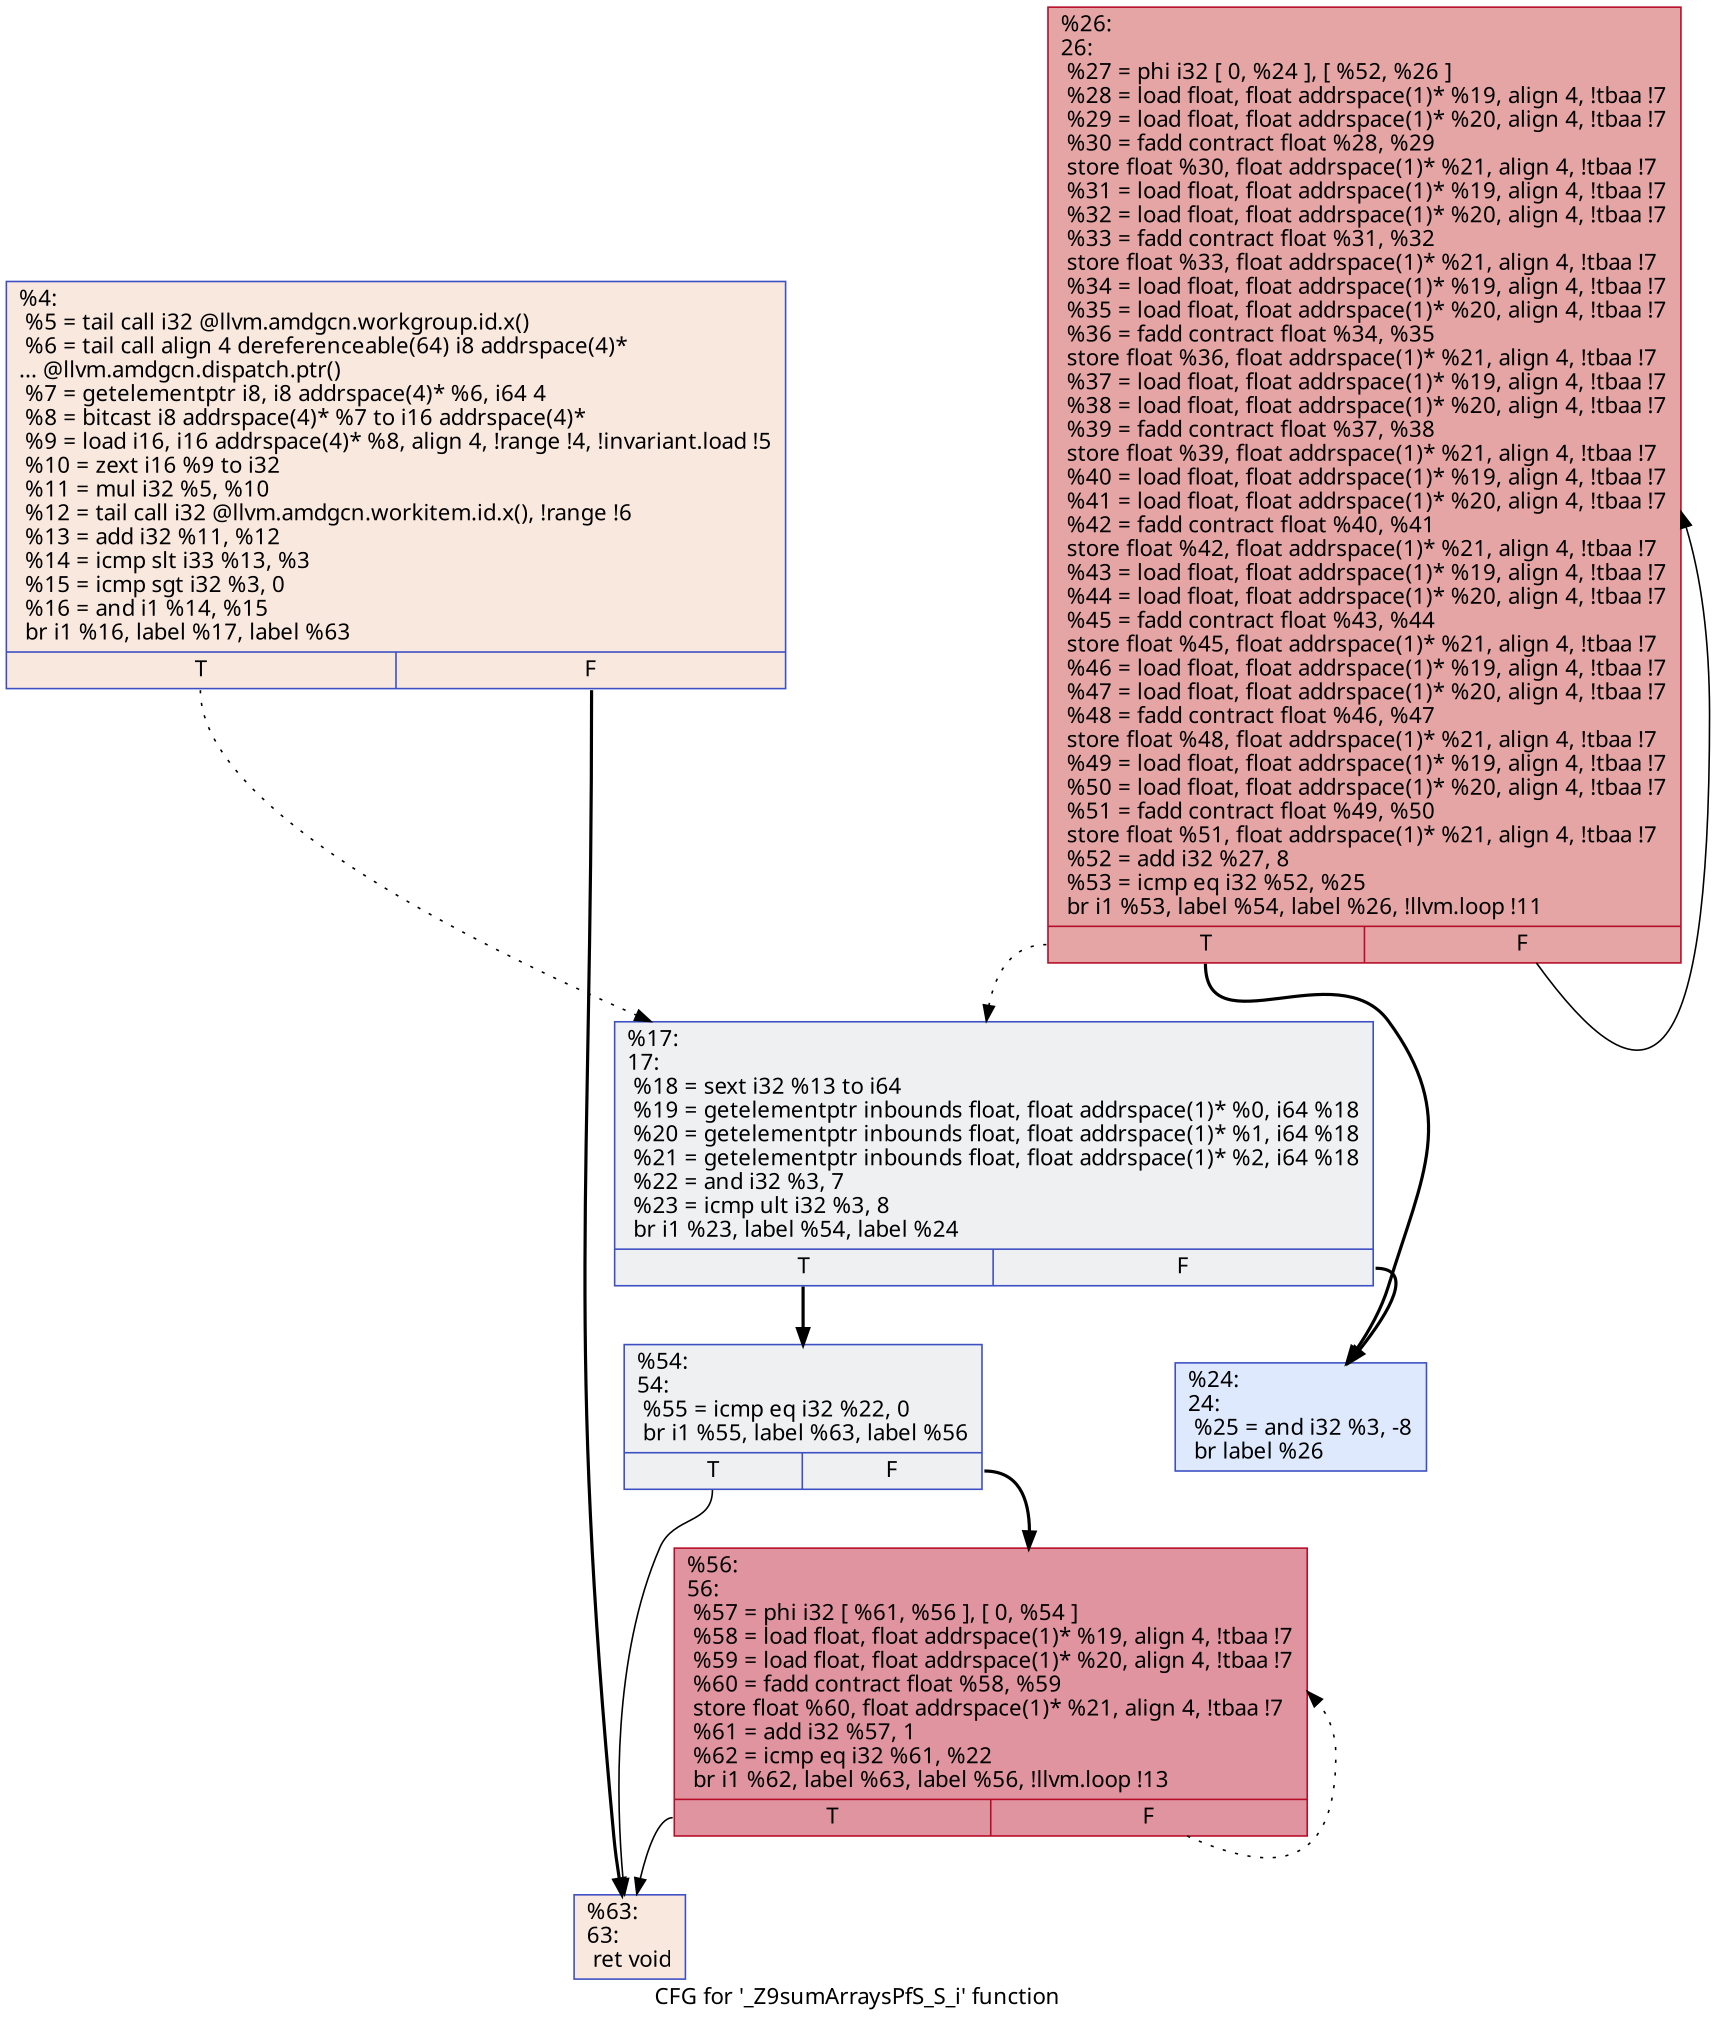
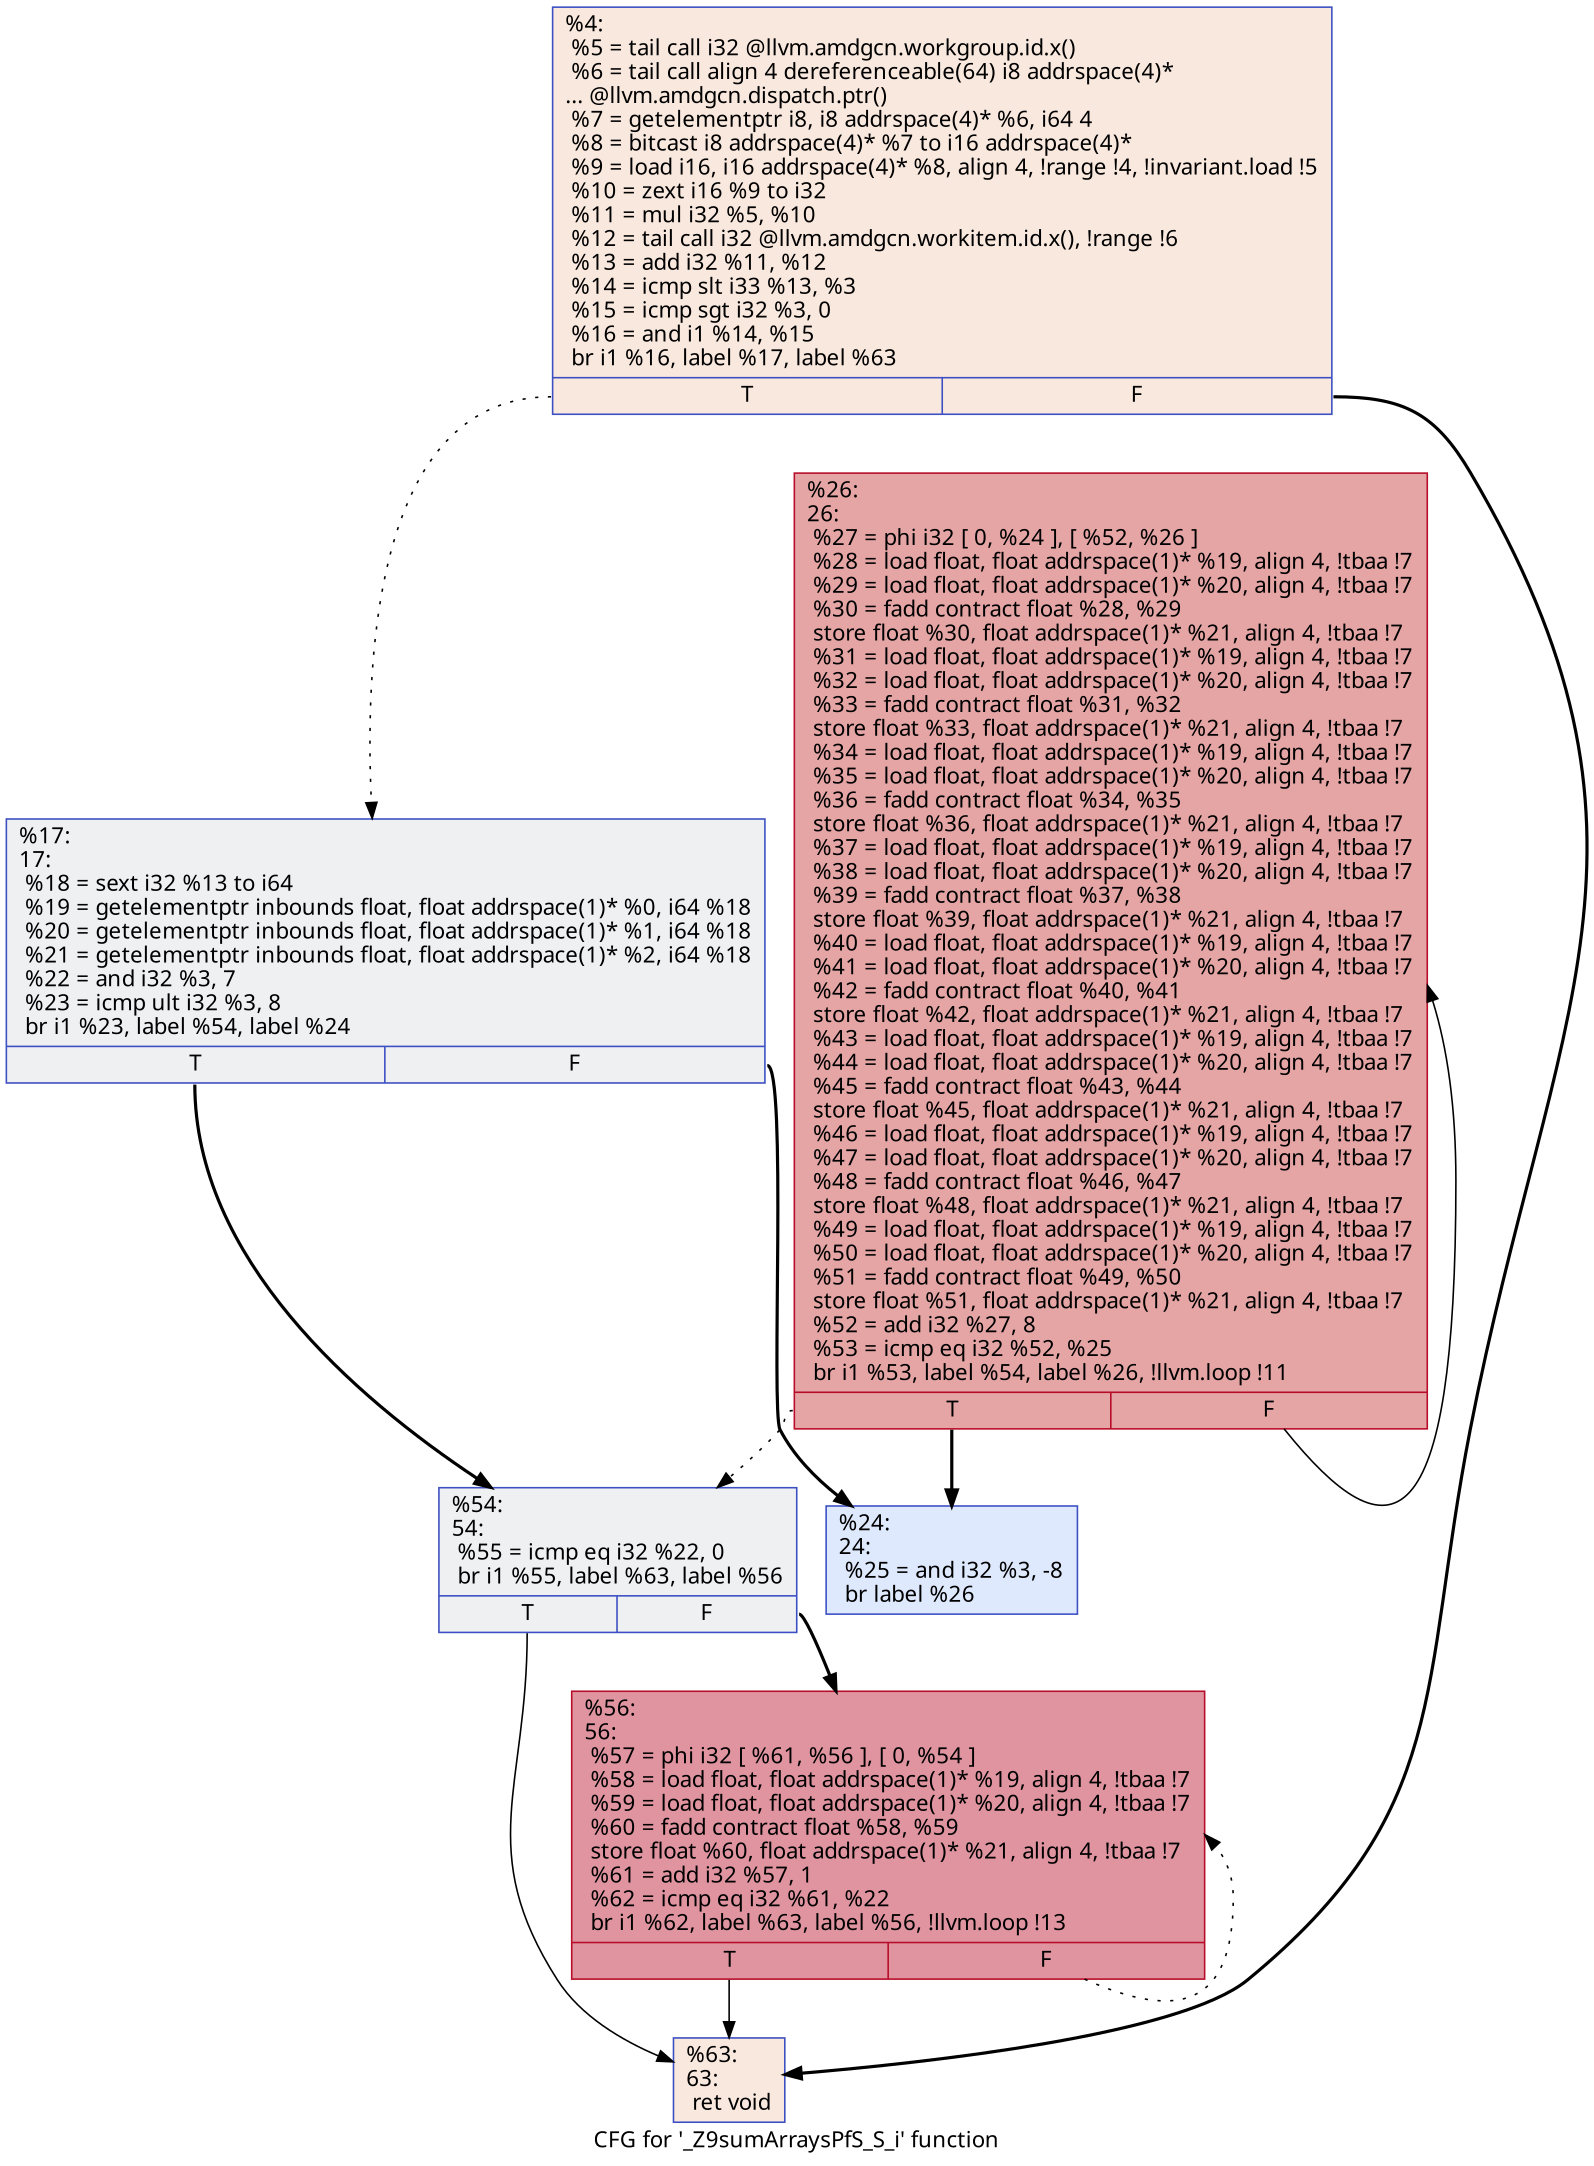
  digraph {
    fontname="Noto Sans"
    label="CFG for '_Z9sumArraysPfS_S_i' function"
    node [color="#3d50c3ff" fillcolor="#f2cab570" fontname="Noto Sans" shape=record style=filled]
    edge [fontname="Noto Sans" style=bold tailport=s0]
    n1 [label="{%4:\l  %5 = tail call i32 @llvm.amdgcn.workgroup.id.x()\l  %6 = tail call align 4 dereferenceable(64) i8 addrspace(4)*\l... @llvm.amdgcn.dispatch.ptr()\l  %7 = getelementptr i8, i8 addrspace(4)* %6, i64 4\l  %8 = bitcast i8 addrspace(4)* %7 to i16 addrspace(4)*\l  %9 = load i16, i16 addrspace(4)* %8, align 4, !range !4, !invariant.load !5\l  %10 = zext i16 %9 to i32\l  %11 = mul i32 %5, %10\l  %12 = tail call i32 @llvm.amdgcn.workitem.id.x(), !range !6\l  %13 = add i32 %11, %12\l  %14 = icmp slt i33 %13, %3\l  %15 = icmp sgt i32 %3, 0\l  %16 = and i1 %14, %15\l  br i1 %16, label %17, label %63\l|{<s0>T|<s1>F}}"]
    n2 [fillcolor="#d9dce170" label="{%17:\l17:                                               \l  %18 = sext i32 %13 to i64\l  %19 = getelementptr inbounds float, float addrspace(1)* %0, i64 %18\l  %20 = getelementptr inbounds float, float addrspace(1)* %1, i64 %18\l  %21 = getelementptr inbounds float, float addrspace(1)* %2, i64 %18\l  %22 = and i32 %3, 7\l  %23 = icmp ult i32 %3, 8\l  br i1 %23, label %54, label %24\l|{<s0>T|<s1>F}}"]
    n3 [label="{%63:\l63:                                               \l  ret void\l}"]
    n4 [fillcolor="#d9dce170" label="{%54:\l54:                                               \l  %55 = icmp eq i32 %22, 0\l  br i1 %55, label %63, label %56\l|{<s0>T|<s1>F}}"]
    n5 [fillcolor="#b5cdfa70" label="{%24:\l24:                                               \l  %25 = and i32 %3, -8\l  br label %26\l}"]
    n6 [color="#b70d28ff" fillcolor="#b70d2870" label="{%56:\l56:                                               \l  %57 = phi i32 [ %61, %56 ], [ 0, %54 ]\l  %58 = load float, float addrspace(1)* %19, align 4, !tbaa !7\l  %59 = load float, float addrspace(1)* %20, align 4, !tbaa !7\l  %60 = fadd contract float %58, %59\l  store float %60, float addrspace(1)* %21, align 4, !tbaa !7\l  %61 = add i32 %57, 1\l  %62 = icmp eq i32 %61, %22\l  br i1 %62, label %63, label %56, !llvm.loop !13\l|{<s0>T|<s1>F}}"]
    n7 [color="#b70d28ff" fillcolor="#c5333470" label="{%26:\l26:                                               \l  %27 = phi i32 [ 0, %24 ], [ %52, %26 ]\l  %28 = load float, float addrspace(1)* %19, align 4, !tbaa !7\l  %29 = load float, float addrspace(1)* %20, align 4, !tbaa !7\l  %30 = fadd contract float %28, %29\l  store float %30, float addrspace(1)* %21, align 4, !tbaa !7\l  %31 = load float, float addrspace(1)* %19, align 4, !tbaa !7\l  %32 = load float, float addrspace(1)* %20, align 4, !tbaa !7\l  %33 = fadd contract float %31, %32\l  store float %33, float addrspace(1)* %21, align 4, !tbaa !7\l  %34 = load float, float addrspace(1)* %19, align 4, !tbaa !7\l  %35 = load float, float addrspace(1)* %20, align 4, !tbaa !7\l  %36 = fadd contract float %34, %35\l  store float %36, float addrspace(1)* %21, align 4, !tbaa !7\l  %37 = load float, float addrspace(1)* %19, align 4, !tbaa !7\l  %38 = load float, float addrspace(1)* %20, align 4, !tbaa !7\l  %39 = fadd contract float %37, %38\l  store float %39, float addrspace(1)* %21, align 4, !tbaa !7\l  %40 = load float, float addrspace(1)* %19, align 4, !tbaa !7\l  %41 = load float, float addrspace(1)* %20, align 4, !tbaa !7\l  %42 = fadd contract float %40, %41\l  store float %42, float addrspace(1)* %21, align 4, !tbaa !7\l  %43 = load float, float addrspace(1)* %19, align 4, !tbaa !7\l  %44 = load float, float addrspace(1)* %20, align 4, !tbaa !7\l  %45 = fadd contract float %43, %44\l  store float %45, float addrspace(1)* %21, align 4, !tbaa !7\l  %46 = load float, float addrspace(1)* %19, align 4, !tbaa !7\l  %47 = load float, float addrspace(1)* %20, align 4, !tbaa !7\l  %48 = fadd contract float %46, %47\l  store float %48, float addrspace(1)* %21, align 4, !tbaa !7\l  %49 = load float, float addrspace(1)* %19, align 4, !tbaa !7\l  %50 = load float, float addrspace(1)* %20, align 4, !tbaa !7\l  %51 = fadd contract float %49, %50\l  store float %51, float addrspace(1)* %21, align 4, !tbaa !7\l  %52 = add i32 %27, 8\l  %53 = icmp eq i32 %52, %25\l  br i1 %53, label %54, label %26, !llvm.loop !11\l|{<s0>T|<s1>F}}"]
    n1 -> n2 [style=dotted]
    n1 -> n3 [tailport=s1]
    n2 -> n4
    n2 -> n5 [tailport=s1]
    n4 -> n3 [style=solid]
    n4 -> n6 [tailport=s1]
    n6 -> n3 [style=solid]
    n6 -> n6 [style=dotted tailport=s1]
-   n7 -> n2 [style=dotted]
+   n7 -> n4 [style=dotted]
    n7 -> n5
    n7 -> n7 [style=solid tailport=s1]
  }
